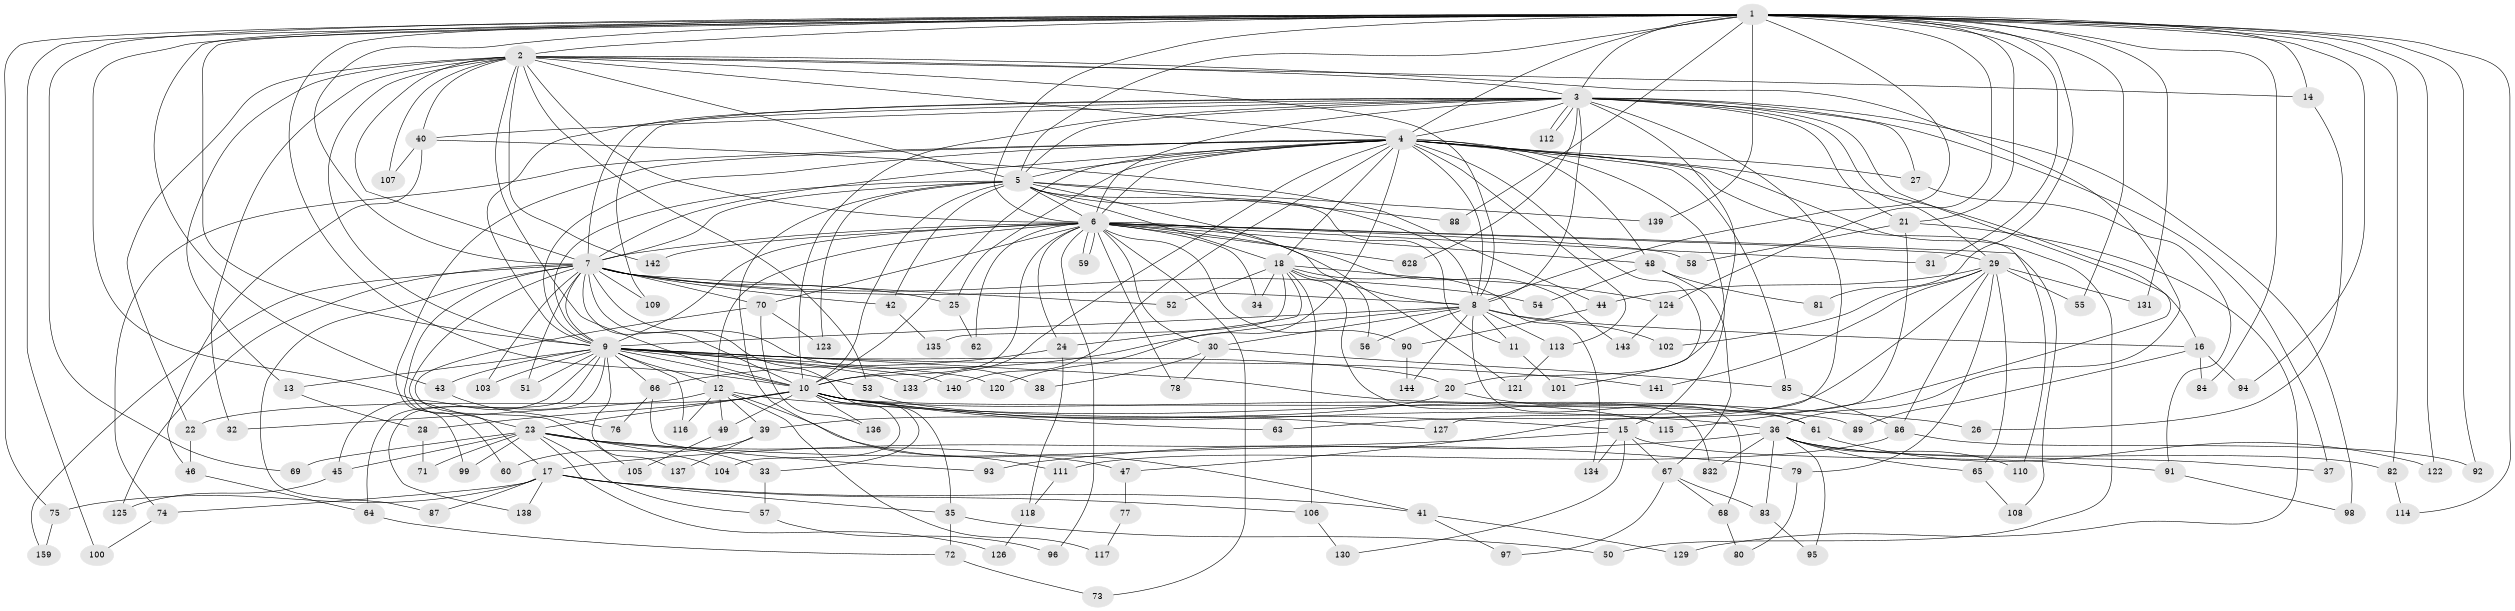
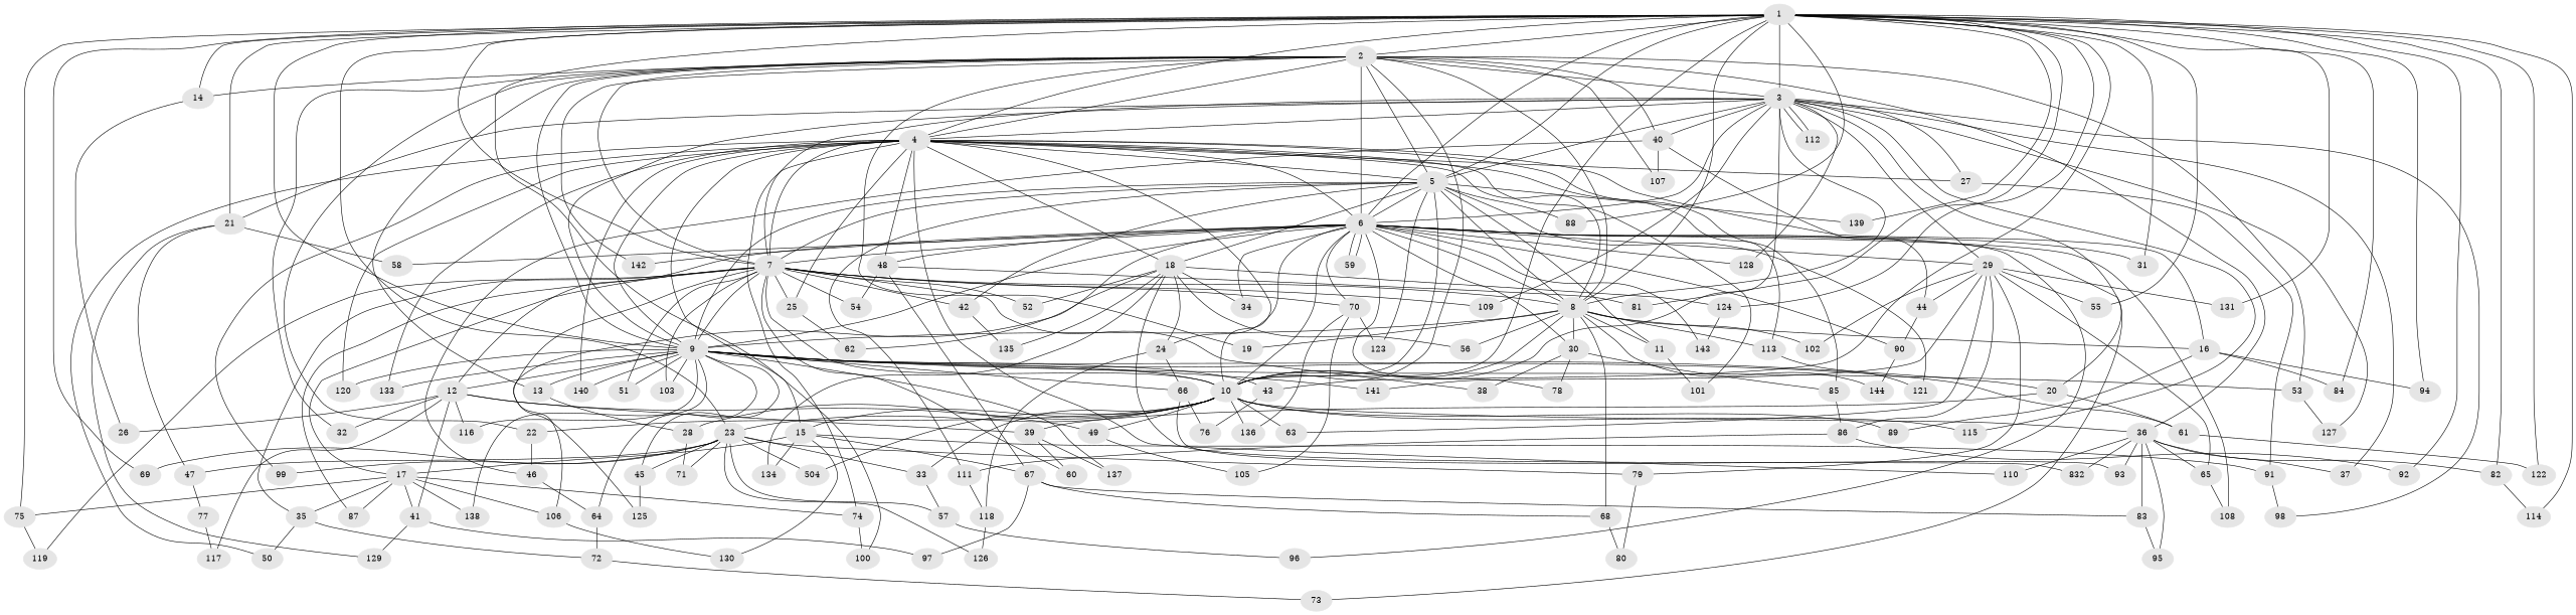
  graph {
    node [color=gray90 style=filled]
    1
    2
    3
    4
    5
    6
    7
    8
    9
    10
    14
    21
    23
    31
    43
    55
    69
    75
    81
    82
    84
    88
    92
    94
    100
    114
    122
    124
    131
    139
    13
+   19
    22
    32
    36
    40
    53
    107
    142
    20
    27
    29
    37
    98
    109
    112
    115
    127
-   128 [label=628]
+   128
    15
    16
    18
    25
    48
    50
    74
    85
    99
    101
    110
    113
    120
    133
    140
    11
    42
    111
    121
    123
    12
    24
    30
    34
    58
    59
    62
    70
    73
    78
    90
    96
    108
    143
    17
    35
    38
    51
    52
    54
    60
    87
    103
-   119 [label=159]
+   119
    125
    56
    68
    102
    144
    45
    61
    64
    66
    116
    137
    138
    141
    28
    33
    49
    63
    89
-   104
+   104 [label=504]
    136
    26
    47
    129
    57
    71
    79
    126
    76
    46
    n123 [label=832]
    65
    83
    93
    95
    44
    39
    91
    86
    67
    130
    134
    106
    135
    77
    117
    118
    41
    105
    72
    80
    97
    1 -- 2
    1 -- 3
    1 -- 4
    1 -- 5
    1 -- 6
    1 -- 7
    1 -- 8
    1 -- 9
    1 -- 10
    1 -- 14
    1 -- 21
    1 -- 23
    1 -- 31
    1 -- 43
    1 -- 55
    1 -- 69
    1 -- 75
    1 -- 81
    1 -- 82
    1 -- 84
    1 -- 88
    1 -- 92
    1 -- 94
    1 -- 100
    1 -- 114
    1 -- 122
    1 -- 124
    1 -- 131
    1 -- 139
    2 -- 3
    2 -- 4
    2 -- 5
    2 -- 6
    2 -- 7
    2 -- 8
    2 -- 9
    2 -- 10
    2 -- 14
    2 -- 13
+   2 -- 19
    2 -- 22
    2 -- 32
    2 -- 36
    2 -- 40
    2 -- 53
    2 -- 107
    2 -- 142
    3 -- 4
    3 -- 5
    3 -- 6
    3 -- 7
    3 -- 8
    3 -- 9
    3 -- 10
    3 -- 21
    3 -- 40
    3 -- 20
    3 -- 27
    3 -- 29
    3 -- 37
    3 -- 98
    3 -- 109
    3 -- 112
    3 -- 112
    3 -- 115
    3 -- 127
    3 -- 128
    4 -- 5
    4 -- 6
    4 -- 7
    4 -- 8
    4 -- 9
    4 -- 10
    4 -- 27
    4 -- 15
    4 -- 16
    4 -- 18
    4 -- 25
    4 -- 48
    4 -- 50
    4 -- 74
    4 -- 85
    4 -- 99
    4 -- 101
    4 -- 110
    4 -- 113
    4 -- 120
    4 -- 133
    4 -- 140
    5 -- 6
    5 -- 7
    5 -- 8
    5 -- 9
    5 -- 10
    5 -- 88
    5 -- 139
    5 -- 18
    5 -- 11
    5 -- 42
    5 -- 111
    5 -- 121
    5 -- 123
    6 -- 7
    6 -- 8
    6 -- 9
    6 -- 10
    6 -- 31
    6 -- 142
    6 -- 29
    6 -- 128
    6 -- 48
    6 -- 12
    6 -- 24
    6 -- 30
    6 -- 34
    6 -- 58
    6 -- 59
    6 -- 59
    6 -- 62
    6 -- 70
    6 -- 73
    6 -- 78
    6 -- 90
    6 -- 96
    6 -- 108
    6 -- 143
    7 -- 8
    7 -- 9
    7 -- 10
    7 -- 109
    7 -- 25
    7 -- 42
    7 -- 70
    7 -- 17
    7 -- 35
    7 -- 38
    7 -- 51
    7 -- 52
    7 -- 54
    7 -- 60
    7 -- 87
    7 -- 103
    7 -- 119
    7 -- 125
    8 -- 9
    8 -- 10
+   8 -- 19
    8 -- 16
    8 -- 113
    8 -- 11
    8 -- 30
    8 -- 56
    8 -- 68
    8 -- 102
    8 -- 144
    9 -- 10
    9 -- 43
    9 -- 13
    9 -- 53
    9 -- 20
    9 -- 120
    9 -- 133
    9 -- 140
    9 -- 12
    9 -- 51
    9 -- 103
    9 -- 45
    9 -- 61
    9 -- 64
    9 -- 66
    9 -- 116
    9 -- 137
    9 -- 138
    9 -- 141
    10 -- 23
    10 -- 22
    10 -- 36
    10 -- 115
    10 -- 15
    10 -- 28
    10 -- 33
    10 -- 49
    10 -- 63
    10 -- 89
    10 -- 104
    10 -- 136
    14 -- 26
    21 -- 58
    21 -- 47
    21 -- 129
    23 -- 69
    23 -- 99
    23 -- 45
    23 -- 33
    23 -- 104
    23 -- 47
    23 -- 57
    23 -- 71
    23 -- 79
    23 -- 126
    43 -- 76
    75 -- 119
    82 -- 114
    124 -- 143
    13 -- 28
    22 -- 46
    36 -- 82
    36 -- 37
    36 -- 110
    36 -- n123
    36 -- 65
    36 -- 83
    36 -- 93
    36 -- 95
    40 -- 107
    40 -- 46
    40 -- 44
    53 -- 127
    20 -- 61
    20 -- 39
    27 -- 91
    29 -- 55
    29 -- 131
    29 -- 102
    29 -- 141
    29 -- 63
    29 -- 79
    29 -- 65
    29 -- 44
    29 -- 86
    15 -- 17
    15 -- 91
    15 -- 67
    15 -- 130
    15 -- 134
    16 -- 84
    16 -- 94
    16 -- 89
    18 -- 124
    18 -- 24
    18 -- 34
    18 -- 52
    18 -- 56
    18 -- n123
    18 -- 134
    18 -- 106
    18 -- 135
    25 -- 62
    48 -- 81
    48 -- 54
    48 -- 67
    74 -- 100
    85 -- 86
    113 -- 121
    11 -- 101
    42 -- 135
    111 -- 118
    12 -- 32
    12 -- 116
    12 -- 49
    12 -- 26
    12 -- 39
    12 -- 117
    12 -- 41
    24 -- 66
    24 -- 118
    30 -- 85
    30 -- 78
    30 -- 38
    70 -- 123
    70 -- 136
    70 -- 105
    90 -- 144
    17 -- 75
    17 -- 74
    17 -- 35
    17 -- 87
    17 -- 138
    17 -- 106
    17 -- 41
    35 -- 50
    35 -- 72
    68 -- 80
    45 -- 125
    61 -- 122
    64 -- 72
    66 -- 76
    66 -- 93
    28 -- 71
    33 -- 57
    49 -- 105
    47 -- 77
    57 -- 96
    79 -- 80
    46 -- 64
    65 -- 108
    83 -- 95
    44 -- 90
    39 -- 60
    39 -- 137
    91 -- 98
    86 -- 92
    86 -- 111
    67 -- 68
    67 -- 83
    67 -- 97
    106 -- 130
    77 -- 117
    118 -- 126
    41 -- 129
    41 -- 97
    72 -- 73
  }
